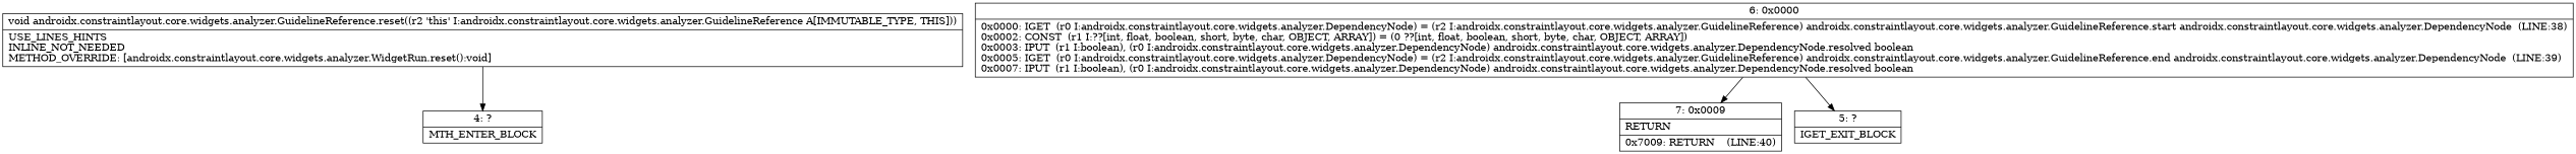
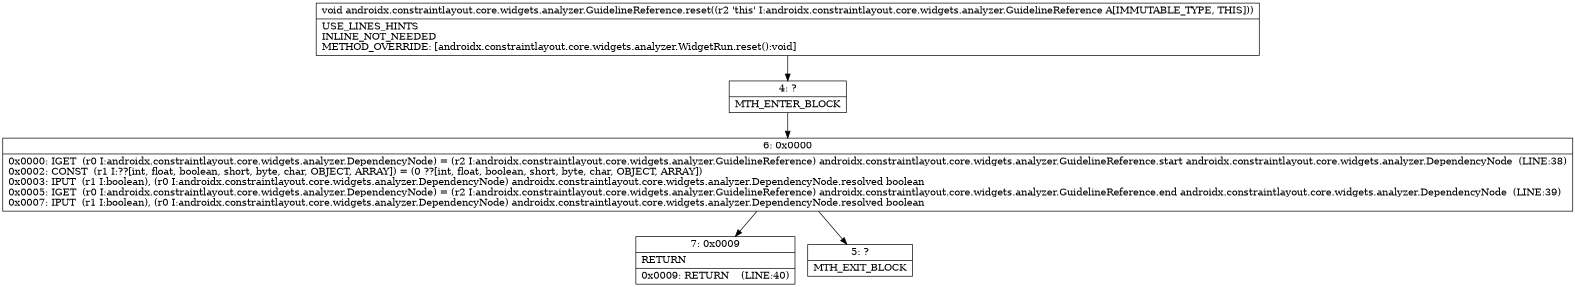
  digraph {
    node [shape=record]
    n1 [label="{4\:\ ?|MTH_ENTER_BLOCK\l}"]
    n2 [label="{6\:\ 0x0000|0x0000: IGET  (r0 I:androidx.constraintlayout.core.widgets.analyzer.DependencyNode) = (r2 I:androidx.constraintlayout.core.widgets.analyzer.GuidelineReference) androidx.constraintlayout.core.widgets.analyzer.GuidelineReference.start androidx.constraintlayout.core.widgets.analyzer.DependencyNode  (LINE:38)\l0x0002: CONST  (r1 I:??[int, float, boolean, short, byte, char, OBJECT, ARRAY]) = (0 ??[int, float, boolean, short, byte, char, OBJECT, ARRAY]) \l0x0003: IPUT  (r1 I:boolean), (r0 I:androidx.constraintlayout.core.widgets.analyzer.DependencyNode) androidx.constraintlayout.core.widgets.analyzer.DependencyNode.resolved boolean \l0x0005: IGET  (r0 I:androidx.constraintlayout.core.widgets.analyzer.DependencyNode) = (r2 I:androidx.constraintlayout.core.widgets.analyzer.GuidelineReference) androidx.constraintlayout.core.widgets.analyzer.GuidelineReference.end androidx.constraintlayout.core.widgets.analyzer.DependencyNode  (LINE:39)\l0x0007: IPUT  (r1 I:boolean), (r0 I:androidx.constraintlayout.core.widgets.analyzer.DependencyNode) androidx.constraintlayout.core.widgets.analyzer.DependencyNode.resolved boolean \l}"]
-   n3 [label="{7\:\ 0x0009|RETURN\l|0x7009: RETURN    (LINE:40)\l}"]
-   n4 [label="{5\:\ ?|IGET_EXIT_BLOCK\l}"]
+   n3 [label="{7\:\ 0x0009|RETURN\l|0x0009: RETURN    (LINE:40)\l}"]
+   n4 [label="{5\:\ ?|MTH_EXIT_BLOCK\l}"]
    n5 [label="{void androidx.constraintlayout.core.widgets.analyzer.GuidelineReference.reset((r2 'this' I:androidx.constraintlayout.core.widgets.analyzer.GuidelineReference A[IMMUTABLE_TYPE, THIS]))  | USE_LINES_HINTS\lINLINE_NOT_NEEDED\lMETHOD_OVERRIDE: [androidx.constraintlayout.core.widgets.analyzer.WidgetRun.reset():void]\l}"]
+   n1 -> n2
    n2 -> n3
    n2 -> n4
    n5 -> n1
  }
